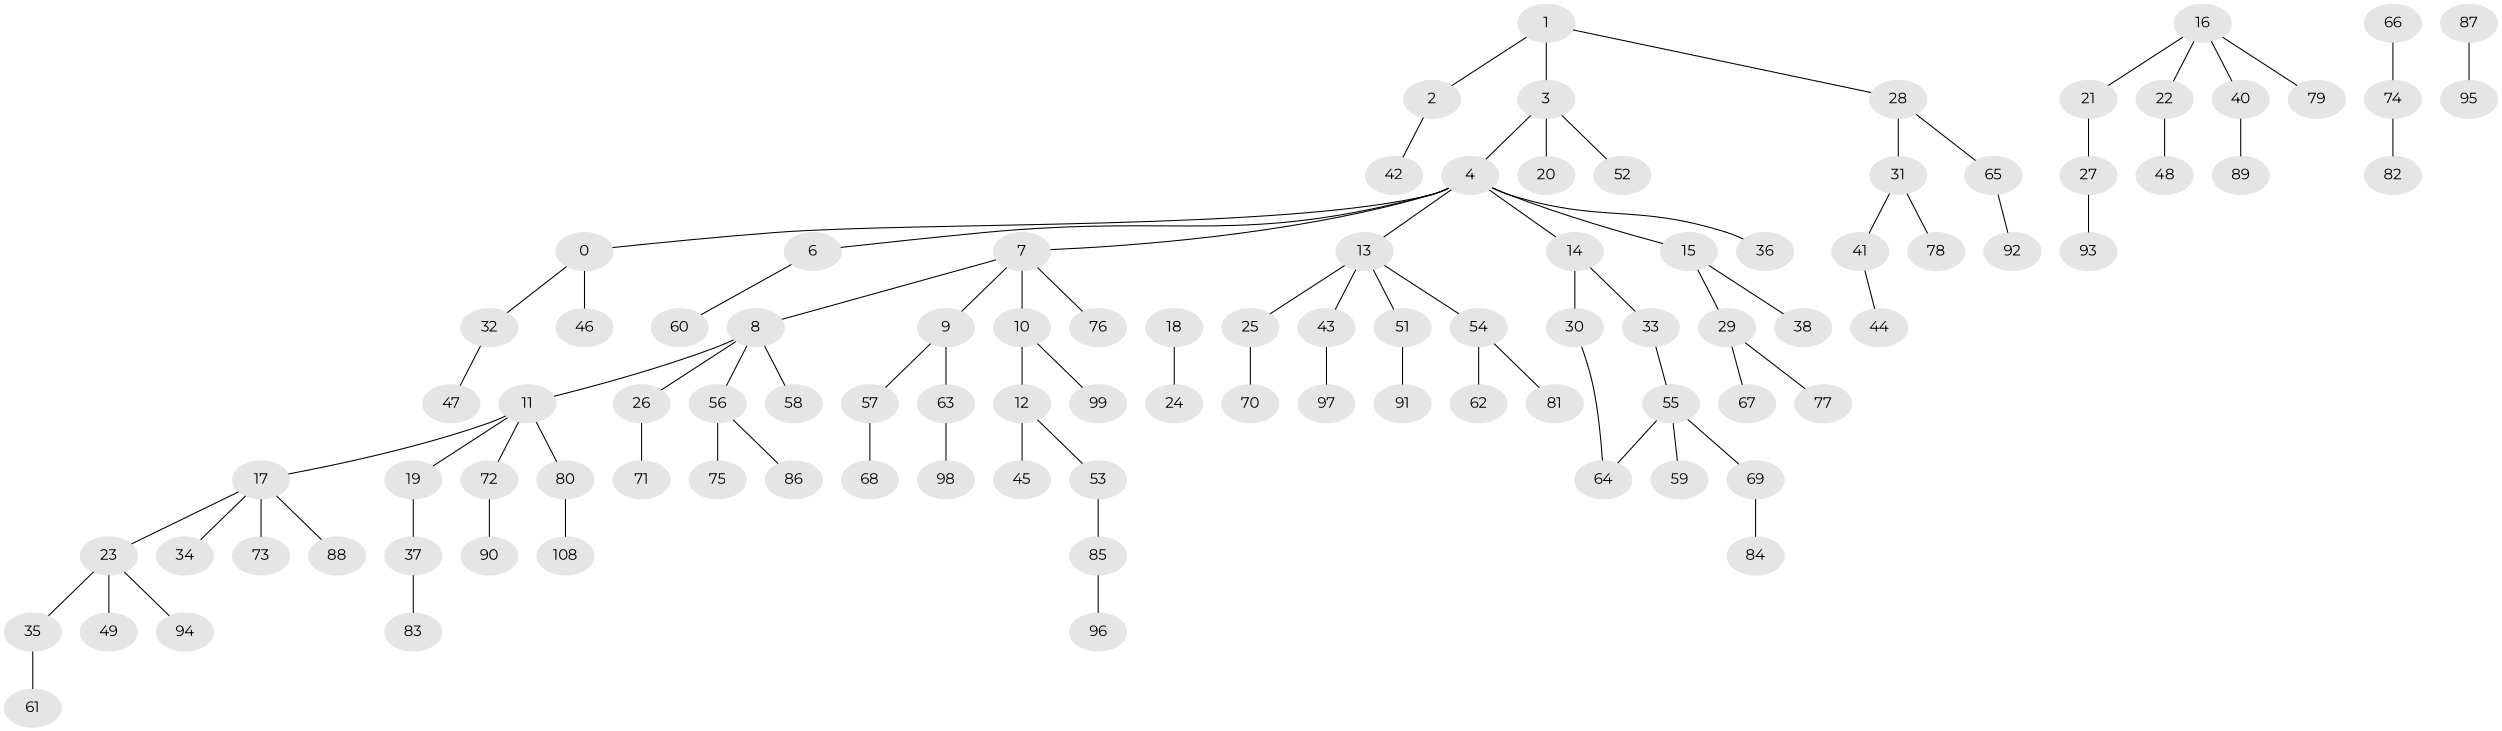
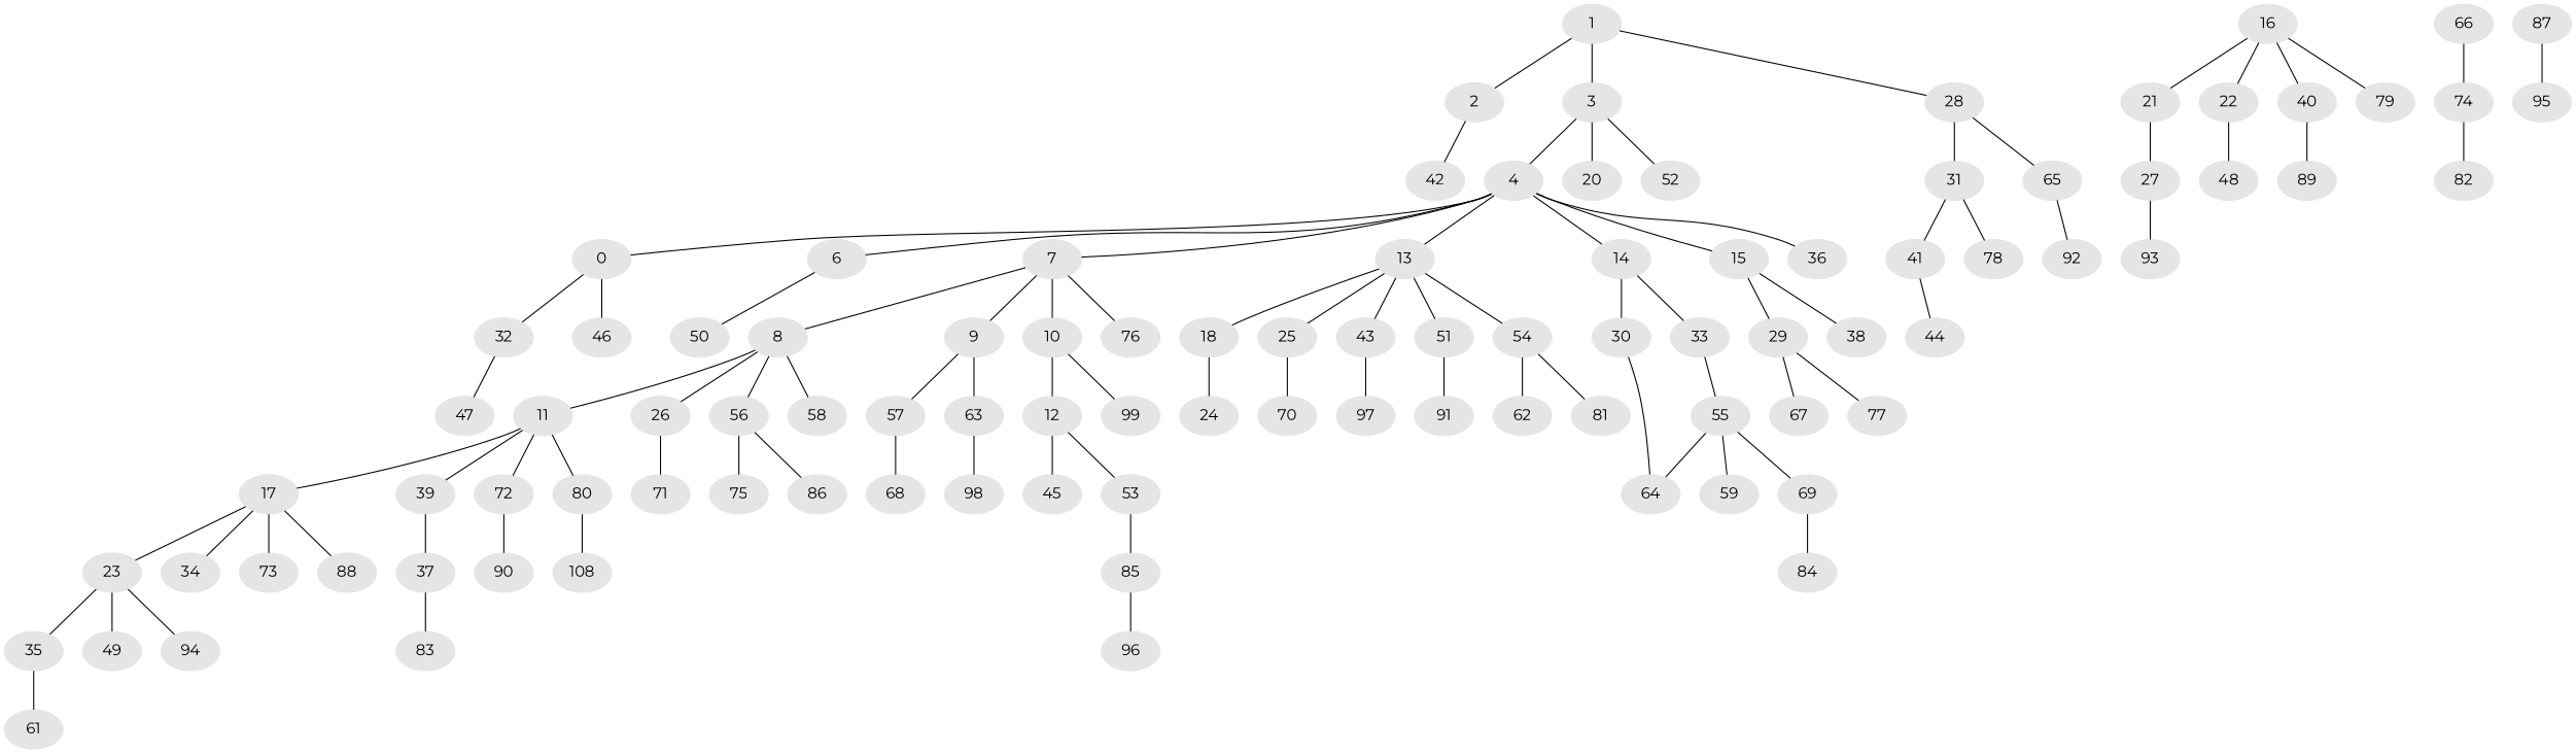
  graph {
    fontname=Montserrat
    node [color=gray90 fontname=Montserrat style=filled]
    edge [fontname=Montserrat]
    1
    2
    3
    28
    42
    4
    20
    52
    31
    65
    n11 [label=0]
    6
    7
    13
    14
    15
    36
    32
    46
-   50 [label=60]
+   50
    8
    9
    10
    76
    18
    25
    43
    51
    54
    30
    33
    29
    38
    47
    16
    21
    22
    40
    79
    11
    26
    56
    58
    57
    63
    12
    99
    17
-   19
+   19 [label=39]
    72
    80
    71
    75
    86
    68
    98
    45
    53
    23
    34
    73
    88
    37
    90
    n65 [label=108]
    85
    24
    70
    97
    91
    62
    81
    64
    55
    67
    77
    27
    48
    89
    35
    49
    94
    83
    93
    61
    41
    78
    92
    44
    59
    69
    96
    66
    74
    84
    87
    95
    82
    1 -- 2
    1 -- 3
    1 -- 28
    2 -- 42
    3 -- 4
    3 -- 20
    3 -- 52
    28 -- 31
    28 -- 65
    4 -- n11
    4 -- 6
    4 -- 7
    4 -- 13
    4 -- 14
    4 -- 15
    4 -- 36
    31 -- 41
    31 -- 78
    65 -- 92
    n11 -- 32
    n11 -- 46
    6 -- 50
    7 -- 8
    7 -- 9
    7 -- 10
    7 -- 76
+   13 -- 18
    13 -- 25
    13 -- 43
    13 -- 51
    13 -- 54
    14 -- 30
    14 -- 33
    15 -- 29
    15 -- 38
    32 -- 47
    8 -- 11
    8 -- 26
    8 -- 56
    8 -- 58
    9 -- 57
    9 -- 63
    10 -- 12
    10 -- 99
    18 -- 24
    25 -- 70
    43 -- 97
    51 -- 91
    54 -- 62
    54 -- 81
    30 -- 64
    33 -- 55
    29 -- 67
    29 -- 77
    16 -- 21
    16 -- 22
    16 -- 40
    16 -- 79
    21 -- 27
    22 -- 48
    40 -- 89
    11 -- 17
    11 -- 19
    11 -- 72
    11 -- 80
    26 -- 71
    56 -- 75
    56 -- 86
    57 -- 68
    63 -- 98
    12 -- 45
    12 -- 53
    17 -- 23
    17 -- 34
    17 -- 73
    17 -- 88
    19 -- 37
    72 -- 90
    80 -- n65
    53 -- 85
    23 -- 35
    23 -- 49
    23 -- 94
    37 -- 83
    85 -- 96
    55 -- 64
    55 -- 59
    55 -- 69
    27 -- 93
    35 -- 61
    41 -- 44
    69 -- 84
    66 -- 74
    74 -- 82
    87 -- 95
  }
